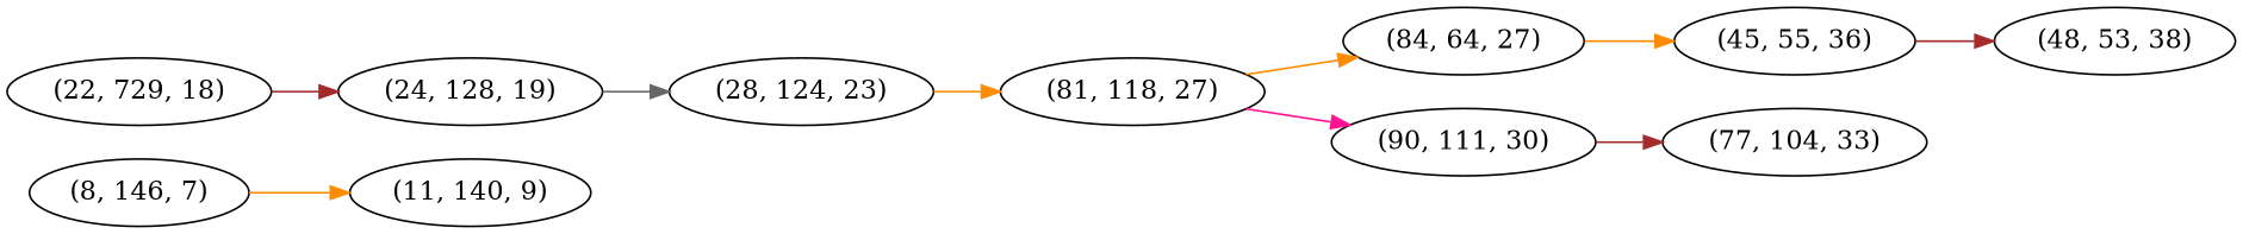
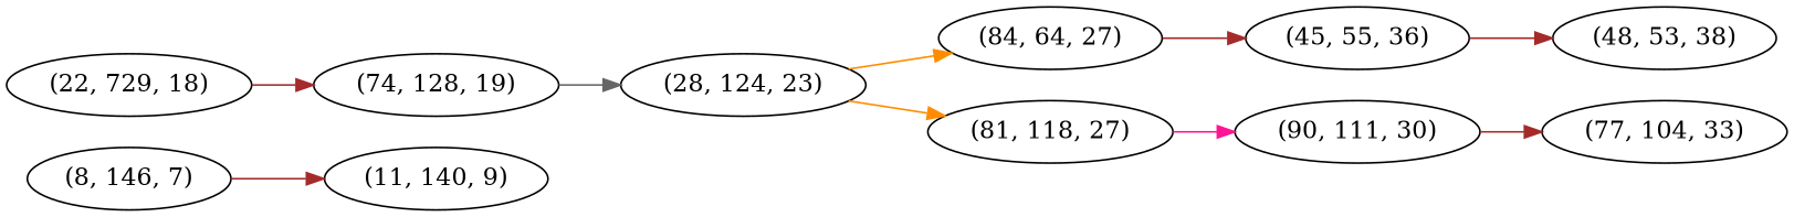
  digraph {
    rankdir=LR
    edge [color=brown]
    "(8, 146, 7)"
    "(11, 140, 9)"
    n3 [label="(22, 729, 18)"]
-   "(24, 128, 19)"
+   "(24, 128, 19)" [label="(74, 128, 19)"]
    n5 [label="(28, 124, 23)"]
    n6 [label="(84, 64, 27)"]
    "(81, 118, 27)"
    "(45, 55, 36)"
    "(90, 111, 30)"
    "(48, 53, 38)"
    n11 [label="(77, 104, 33)"]
-   "(8, 146, 7)" -> "(11, 140, 9)" [color=darkorange]
+   "(8, 146, 7)" -> "(11, 140, 9)"
    n3 -> "(24, 128, 19)"
    "(24, 128, 19)" -> n5 [color=gray40]
-   "(81, 118, 27)" -> n6 [color=darkorange]
+   n5 -> n6 [color=darkorange]
    n5 -> "(81, 118, 27)" [color=darkorange]
-   n6 -> "(45, 55, 36)" [color=darkorange]
+   n6 -> "(45, 55, 36)"
    "(81, 118, 27)" -> "(90, 111, 30)" [color=deeppink]
    "(45, 55, 36)" -> "(48, 53, 38)"
    "(90, 111, 30)" -> n11
  }
